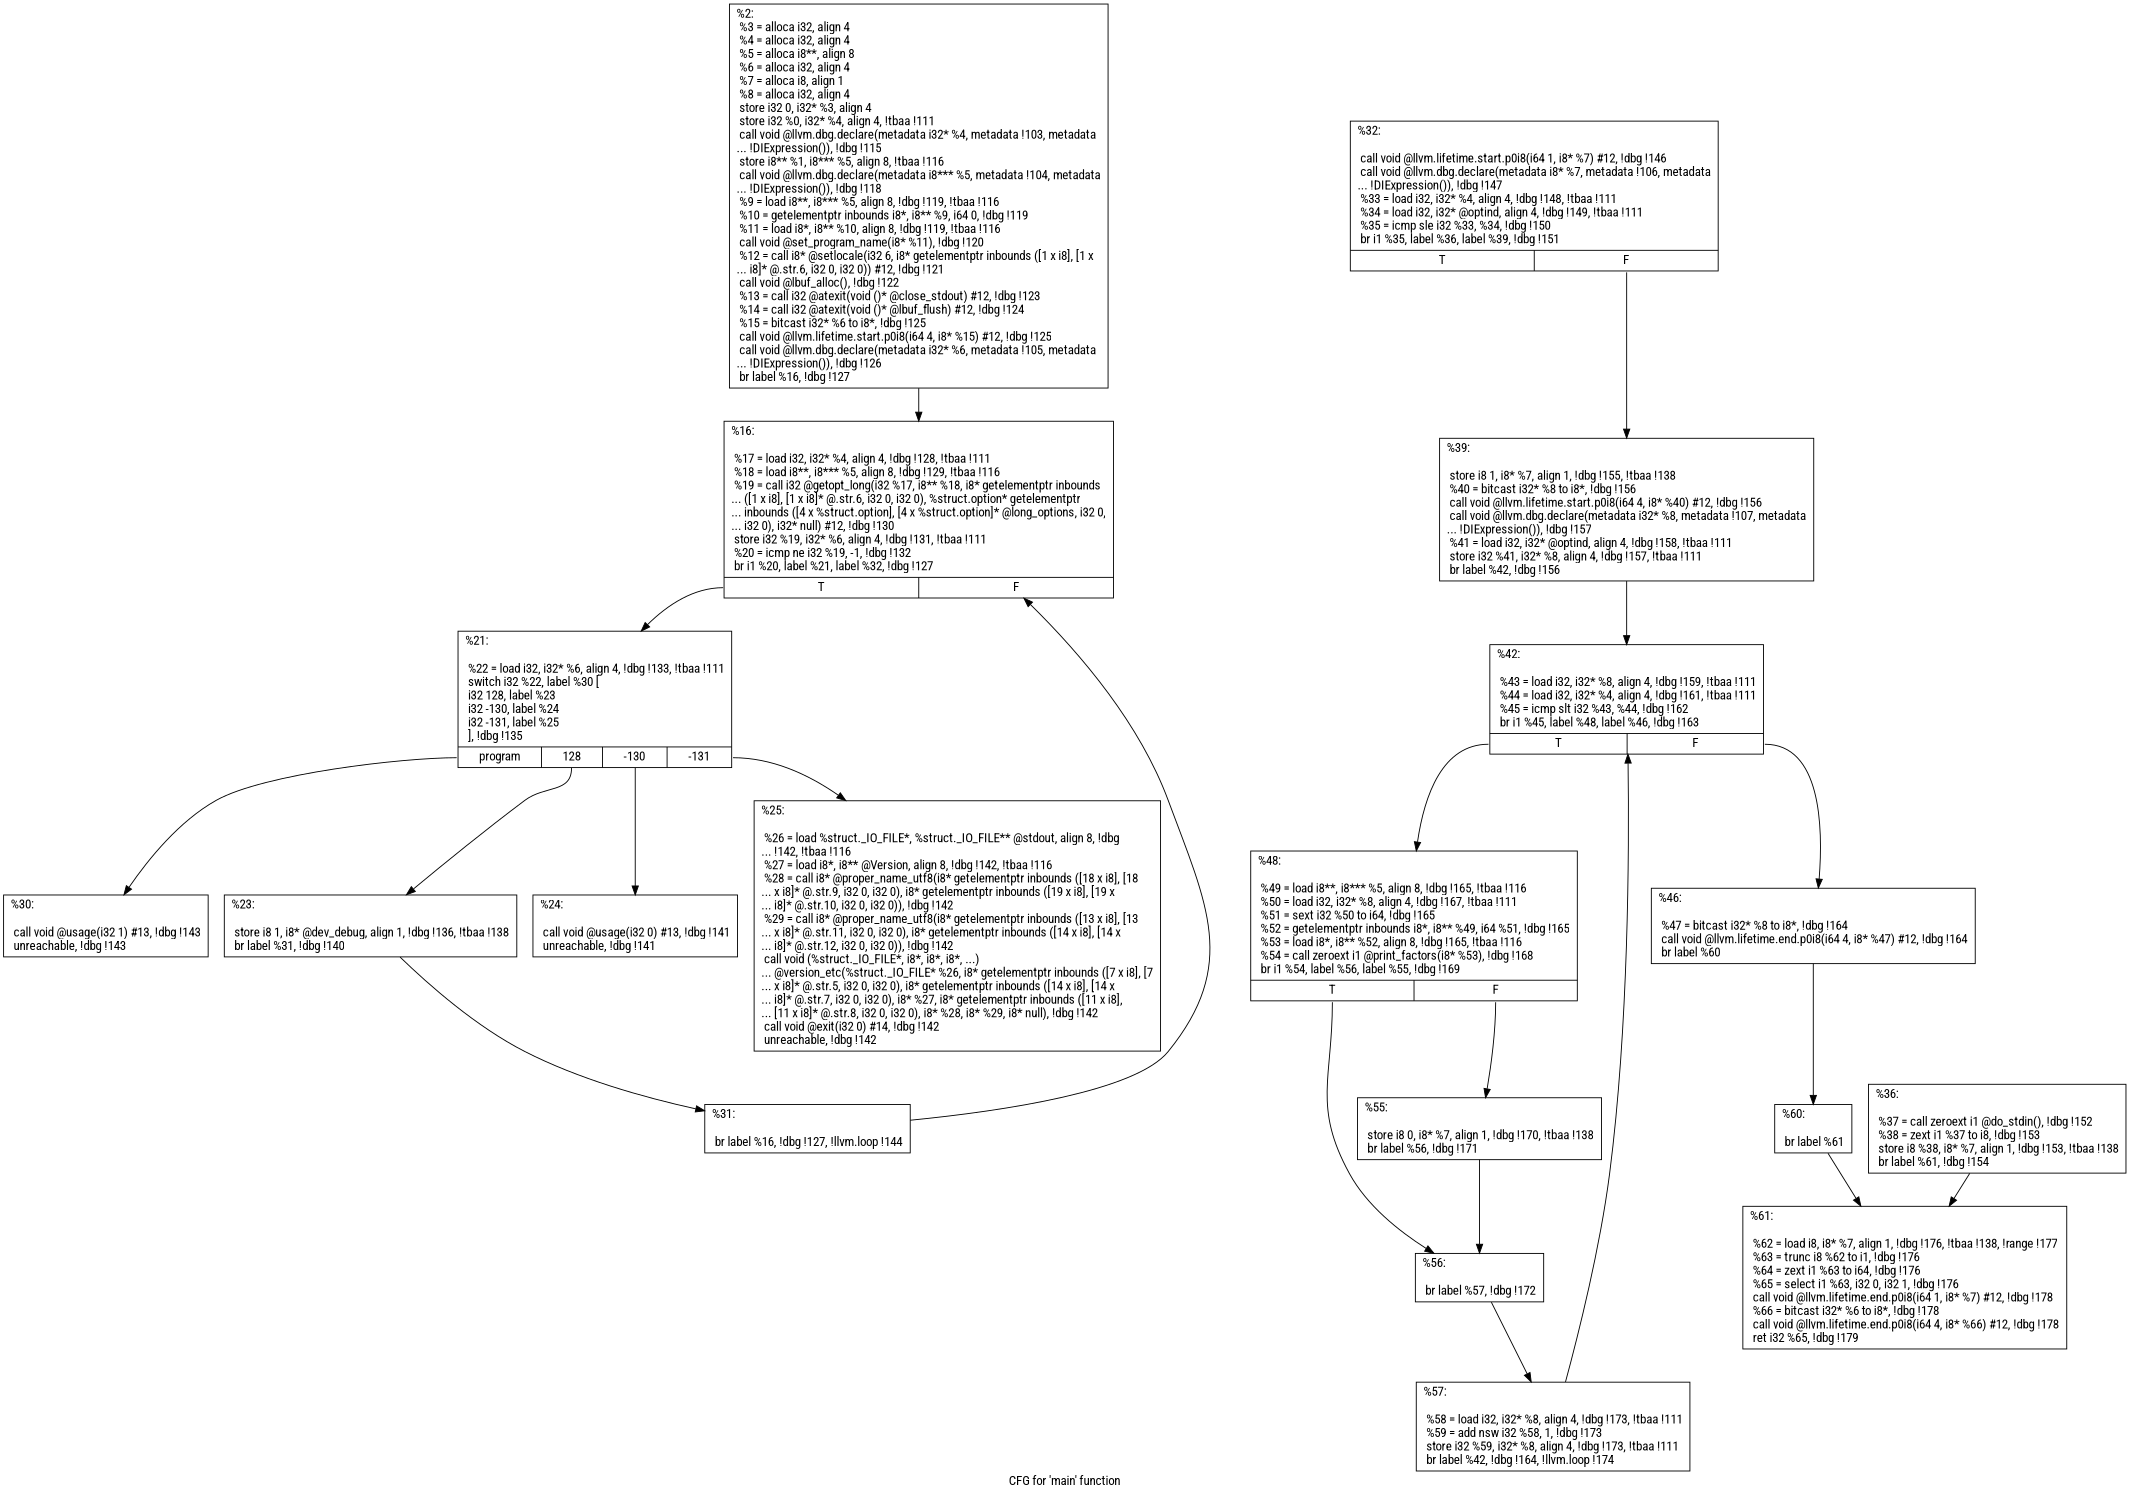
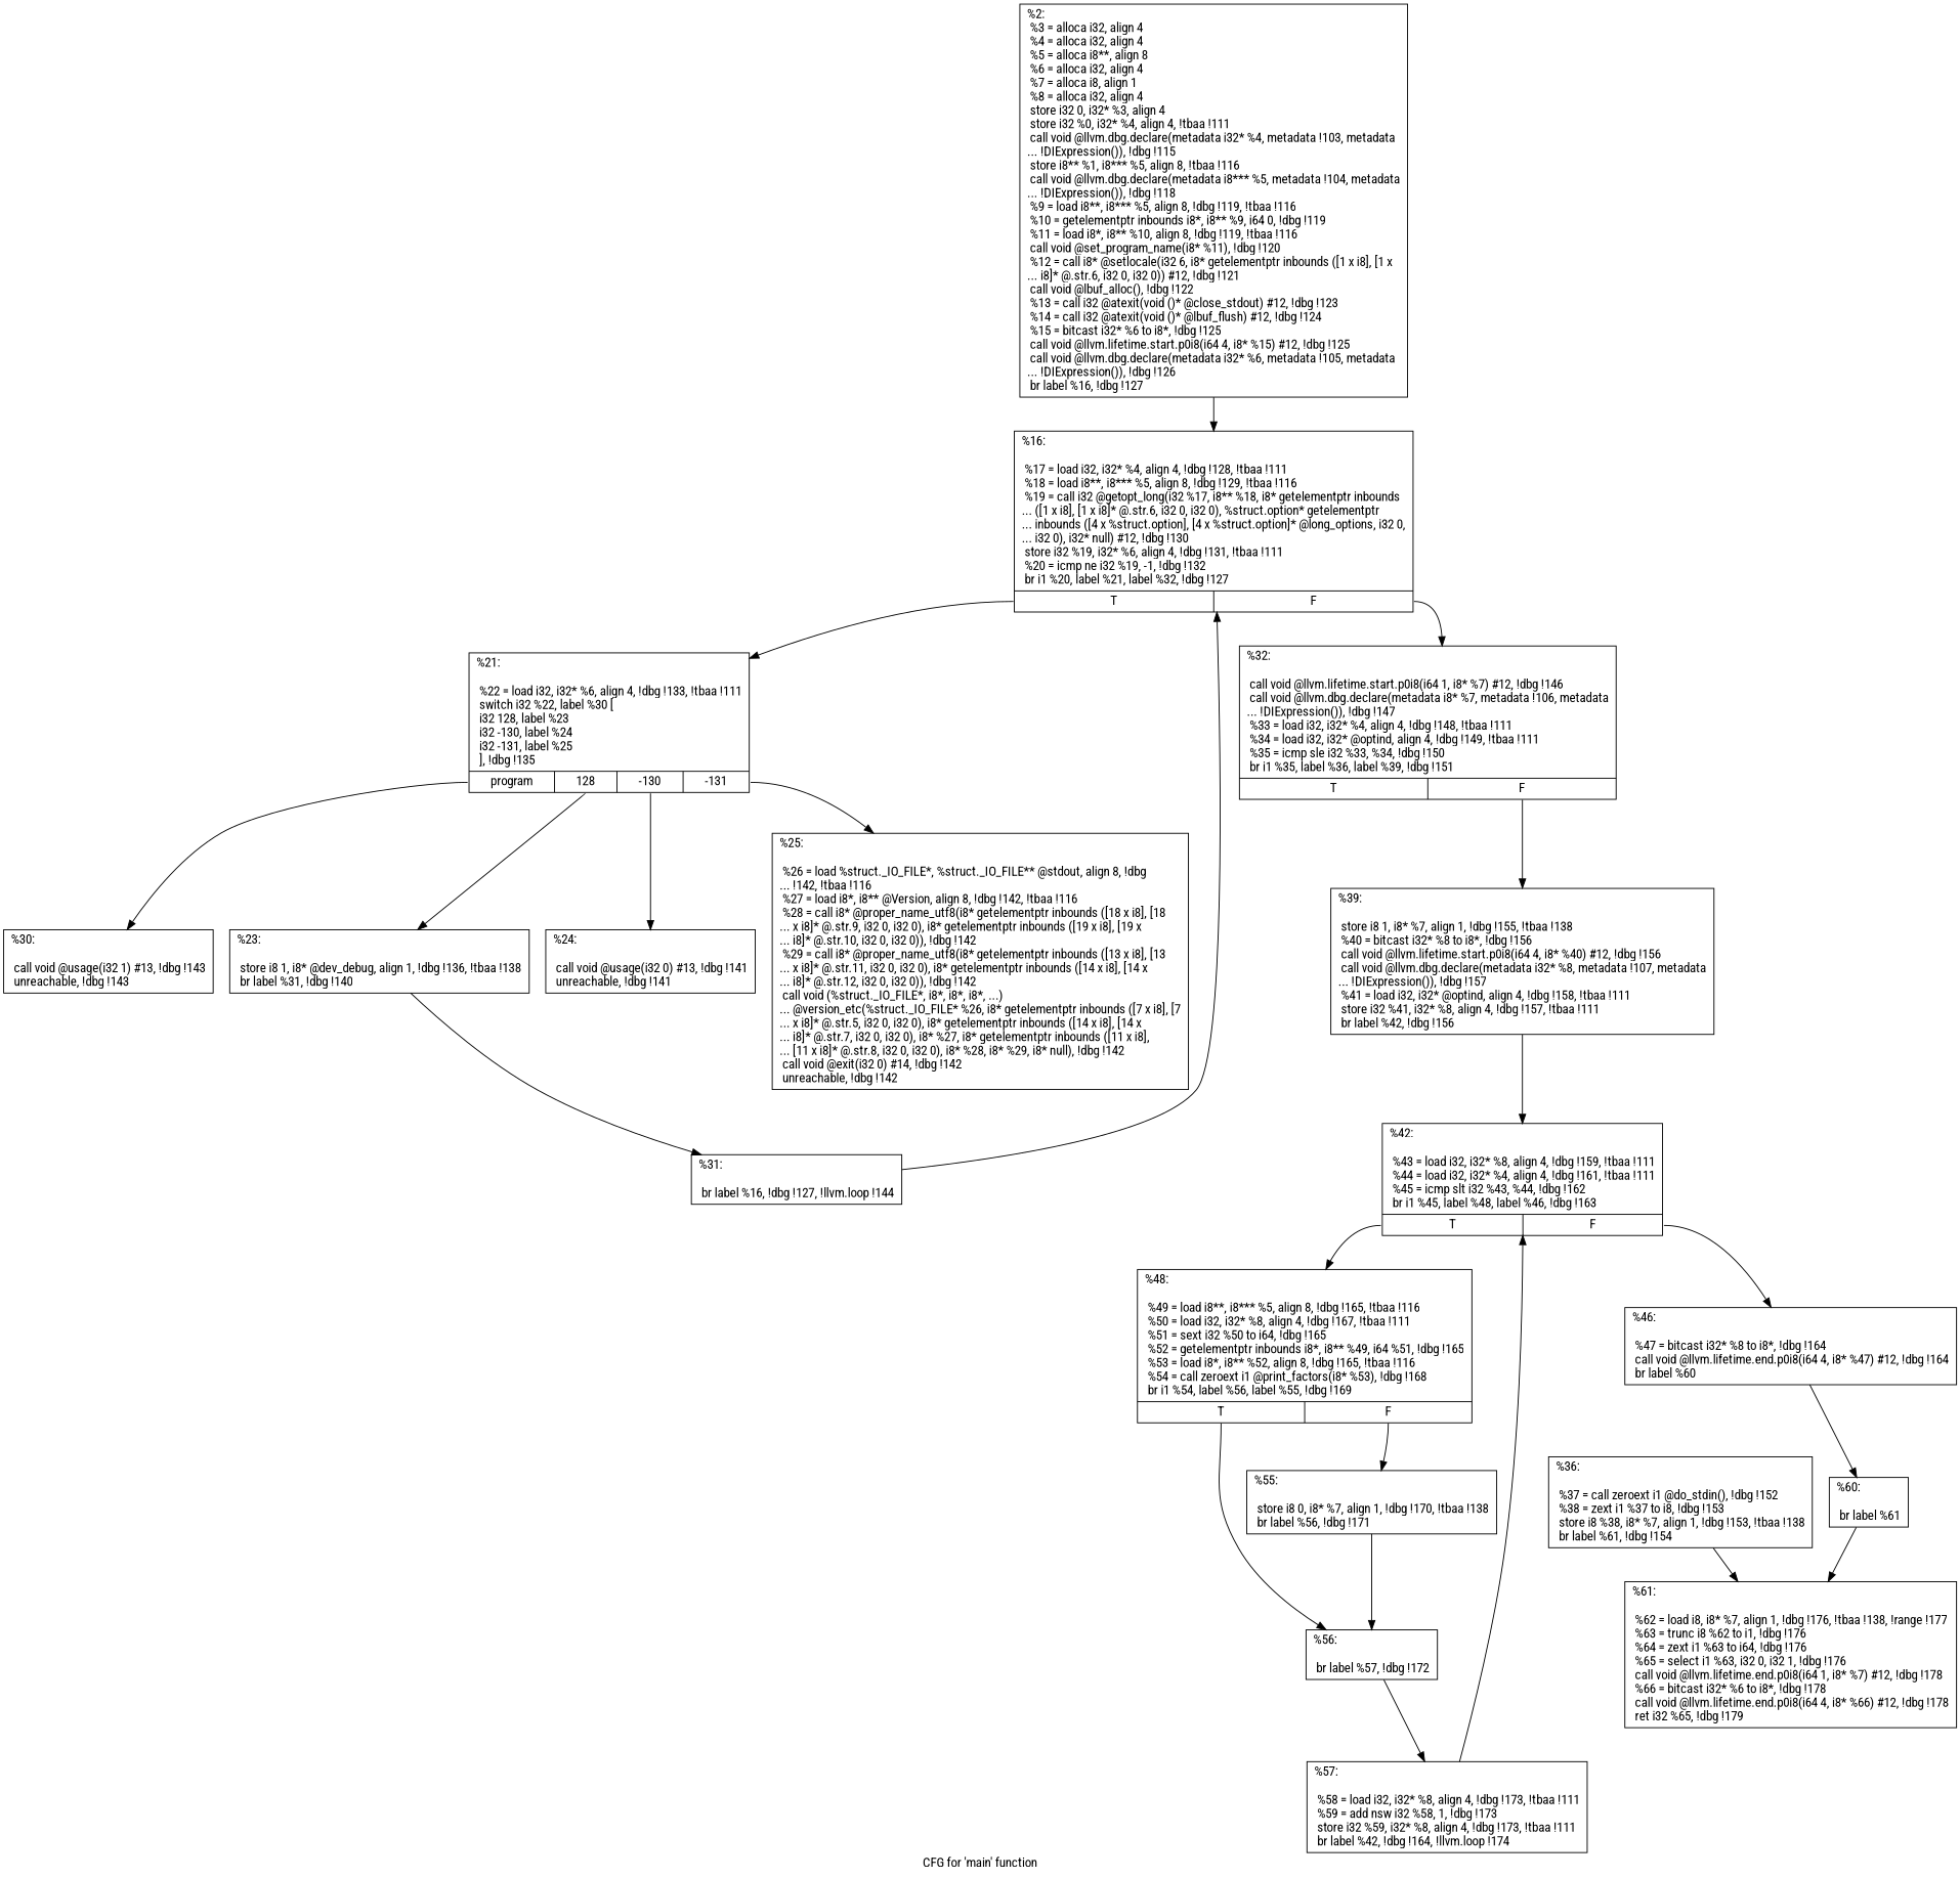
  digraph {
    fontname="Roboto Condensed"
    label="CFG for 'main' function"
    node [fontname="Roboto Condensed" shape=record]
    edge [fontname="Roboto Condensed"]
    n1 [label="{%2:\l  %3 = alloca i32, align 4\l  %4 = alloca i32, align 4\l  %5 = alloca i8**, align 8\l  %6 = alloca i32, align 4\l  %7 = alloca i8, align 1\l  %8 = alloca i32, align 4\l  store i32 0, i32* %3, align 4\l  store i32 %0, i32* %4, align 4, !tbaa !111\l  call void @llvm.dbg.declare(metadata i32* %4, metadata !103, metadata\l... !DIExpression()), !dbg !115\l  store i8** %1, i8*** %5, align 8, !tbaa !116\l  call void @llvm.dbg.declare(metadata i8*** %5, metadata !104, metadata\l... !DIExpression()), !dbg !118\l  %9 = load i8**, i8*** %5, align 8, !dbg !119, !tbaa !116\l  %10 = getelementptr inbounds i8*, i8** %9, i64 0, !dbg !119\l  %11 = load i8*, i8** %10, align 8, !dbg !119, !tbaa !116\l  call void @set_program_name(i8* %11), !dbg !120\l  %12 = call i8* @setlocale(i32 6, i8* getelementptr inbounds ([1 x i8], [1 x\l... i8]* @.str.6, i32 0, i32 0)) #12, !dbg !121\l  call void @lbuf_alloc(), !dbg !122\l  %13 = call i32 @atexit(void ()* @close_stdout) #12, !dbg !123\l  %14 = call i32 @atexit(void ()* @lbuf_flush) #12, !dbg !124\l  %15 = bitcast i32* %6 to i8*, !dbg !125\l  call void @llvm.lifetime.start.p0i8(i64 4, i8* %15) #12, !dbg !125\l  call void @llvm.dbg.declare(metadata i32* %6, metadata !105, metadata\l... !DIExpression()), !dbg !126\l  br label %16, !dbg !127\l}"]
    n2 [label="{%16:\l\l  %17 = load i32, i32* %4, align 4, !dbg !128, !tbaa !111\l  %18 = load i8**, i8*** %5, align 8, !dbg !129, !tbaa !116\l  %19 = call i32 @getopt_long(i32 %17, i8** %18, i8* getelementptr inbounds\l... ([1 x i8], [1 x i8]* @.str.6, i32 0, i32 0), %struct.option* getelementptr\l... inbounds ([4 x %struct.option], [4 x %struct.option]* @long_options, i32 0,\l... i32 0), i32* null) #12, !dbg !130\l  store i32 %19, i32* %6, align 4, !dbg !131, !tbaa !111\l  %20 = icmp ne i32 %19, -1, !dbg !132\l  br i1 %20, label %21, label %32, !dbg !127\l|{<s0>T|<s1>F}}"]
    n3 [label="{%21:\l\l  %22 = load i32, i32* %6, align 4, !dbg !133, !tbaa !111\l  switch i32 %22, label %30 [\l    i32 128, label %23\l    i32 -130, label %24\l    i32 -131, label %25\l  ], !dbg !135\l|{<s0>program|<s1>128|<s2>-130|<s3>-131}}"]
    n4 [label="{%32:\l\l  call void @llvm.lifetime.start.p0i8(i64 1, i8* %7) #12, !dbg !146\l  call void @llvm.dbg.declare(metadata i8* %7, metadata !106, metadata\l... !DIExpression()), !dbg !147\l  %33 = load i32, i32* %4, align 4, !dbg !148, !tbaa !111\l  %34 = load i32, i32* @optind, align 4, !dbg !149, !tbaa !111\l  %35 = icmp sle i32 %33, %34, !dbg !150\l  br i1 %35, label %36, label %39, !dbg !151\l|{<s0>T|<s1>F}}"]
    n5 [label="{%30:\l\l  call void @usage(i32 1) #13, !dbg !143\l  unreachable, !dbg !143\l}"]
    n6 [label="{%23:\l\l  store i8 1, i8* @dev_debug, align 1, !dbg !136, !tbaa !138\l  br label %31, !dbg !140\l}"]
    n7 [label="{%24:\l\l  call void @usage(i32 0) #13, !dbg !141\l  unreachable, !dbg !141\l}"]
    n8 [label="{%25:\l\l  %26 = load %struct._IO_FILE*, %struct._IO_FILE** @stdout, align 8, !dbg\l... !142, !tbaa !116\l  %27 = load i8*, i8** @Version, align 8, !dbg !142, !tbaa !116\l  %28 = call i8* @proper_name_utf8(i8* getelementptr inbounds ([18 x i8], [18\l... x i8]* @.str.9, i32 0, i32 0), i8* getelementptr inbounds ([19 x i8], [19 x\l... i8]* @.str.10, i32 0, i32 0)), !dbg !142\l  %29 = call i8* @proper_name_utf8(i8* getelementptr inbounds ([13 x i8], [13\l... x i8]* @.str.11, i32 0, i32 0), i8* getelementptr inbounds ([14 x i8], [14 x\l... i8]* @.str.12, i32 0, i32 0)), !dbg !142\l  call void (%struct._IO_FILE*, i8*, i8*, i8*, ...)\l... @version_etc(%struct._IO_FILE* %26, i8* getelementptr inbounds ([7 x i8], [7\l... x i8]* @.str.5, i32 0, i32 0), i8* getelementptr inbounds ([14 x i8], [14 x\l... i8]* @.str.7, i32 0, i32 0), i8* %27, i8* getelementptr inbounds ([11 x i8],\l... [11 x i8]* @.str.8, i32 0, i32 0), i8* %28, i8* %29, i8* null), !dbg !142\l  call void @exit(i32 0) #14, !dbg !142\l  unreachable, !dbg !142\l}"]
    n9 [label="{%39:\l\l  store i8 1, i8* %7, align 1, !dbg !155, !tbaa !138\l  %40 = bitcast i32* %8 to i8*, !dbg !156\l  call void @llvm.lifetime.start.p0i8(i64 4, i8* %40) #12, !dbg !156\l  call void @llvm.dbg.declare(metadata i32* %8, metadata !107, metadata\l... !DIExpression()), !dbg !157\l  %41 = load i32, i32* @optind, align 4, !dbg !158, !tbaa !111\l  store i32 %41, i32* %8, align 4, !dbg !157, !tbaa !111\l  br label %42, !dbg !156\l}"]
    n10 [label="{%31:\l\l  br label %16, !dbg !127, !llvm.loop !144\l}"]
    n11 [label="{%36:\l\l  %37 = call zeroext i1 @do_stdin(), !dbg !152\l  %38 = zext i1 %37 to i8, !dbg !153\l  store i8 %38, i8* %7, align 1, !dbg !153, !tbaa !138\l  br label %61, !dbg !154\l}"]
    n12 [label="{%61:\l\l  %62 = load i8, i8* %7, align 1, !dbg !176, !tbaa !138, !range !177\l  %63 = trunc i8 %62 to i1, !dbg !176\l  %64 = zext i1 %63 to i64, !dbg !176\l  %65 = select i1 %63, i32 0, i32 1, !dbg !176\l  call void @llvm.lifetime.end.p0i8(i64 1, i8* %7) #12, !dbg !178\l  %66 = bitcast i32* %6 to i8*, !dbg !178\l  call void @llvm.lifetime.end.p0i8(i64 4, i8* %66) #12, !dbg !178\l  ret i32 %65, !dbg !179\l}"]
    n13 [label="{%42:\l\l  %43 = load i32, i32* %8, align 4, !dbg !159, !tbaa !111\l  %44 = load i32, i32* %4, align 4, !dbg !161, !tbaa !111\l  %45 = icmp slt i32 %43, %44, !dbg !162\l  br i1 %45, label %48, label %46, !dbg !163\l|{<s0>T|<s1>F}}"]
    n14 [label="{%48:\l\l  %49 = load i8**, i8*** %5, align 8, !dbg !165, !tbaa !116\l  %50 = load i32, i32* %8, align 4, !dbg !167, !tbaa !111\l  %51 = sext i32 %50 to i64, !dbg !165\l  %52 = getelementptr inbounds i8*, i8** %49, i64 %51, !dbg !165\l  %53 = load i8*, i8** %52, align 8, !dbg !165, !tbaa !116\l  %54 = call zeroext i1 @print_factors(i8* %53), !dbg !168\l  br i1 %54, label %56, label %55, !dbg !169\l|{<s0>T|<s1>F}}"]
    n15 [label="{%46:\l\l  %47 = bitcast i32* %8 to i8*, !dbg !164\l  call void @llvm.lifetime.end.p0i8(i64 4, i8* %47) #12, !dbg !164\l  br label %60\l}"]
    n16 [label="{%56:\l\l  br label %57, !dbg !172\l}"]
    n17 [label="{%55:\l\l  store i8 0, i8* %7, align 1, !dbg !170, !tbaa !138\l  br label %56, !dbg !171\l}"]
    n18 [label="{%60:\l\l  br label %61\l}"]
    n19 [label="{%57:\l\l  %58 = load i32, i32* %8, align 4, !dbg !173, !tbaa !111\l  %59 = add nsw i32 %58, 1, !dbg !173\l  store i32 %59, i32* %8, align 4, !dbg !173, !tbaa !111\l  br label %42, !dbg !164, !llvm.loop !174\l}"]
    n1 -> n2
    n2 -> n3 [tailport=s0]
+   n2 -> n4 [tailport=s1]
    n3 -> n5 [tailport=s0]
    n3 -> n6 [tailport=s1]
    n3 -> n7 [tailport=s2]
    n3 -> n8 [tailport=s3]
    n4 -> n9 [tailport=s1]
    n6 -> n10
    n9 -> n13
    n10 -> n2
    n11 -> n12
    n13 -> n14 [tailport=s0]
    n13 -> n15 [tailport=s1]
    n14 -> n16 [tailport=s0]
    n14 -> n17 [tailport=s1]
    n15 -> n18
    n16 -> n19
    n17 -> n16
    n18 -> n12
    n19 -> n13
  }
